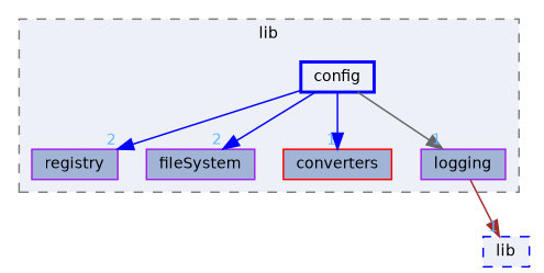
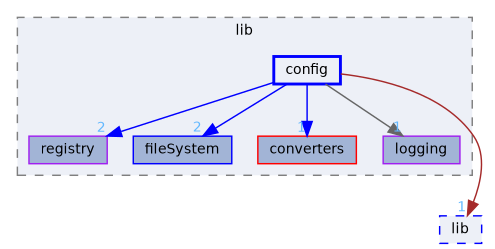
  digraph {
    compound=true
    node [color=blue fillcolor="#a2b4d6" fontname=Helvetica fontsize=10 shape=box style=filled]
    edge [color=blue fontcolor=steelblue1 fontname=Helvetica fontsize=10 headlabel=1 labeldistance=1.5 labelfontname=Helvetica labelfontsize=10]
    n1 [color=purple height=0.2 label=registry width=0.4]
-   n2 [color=purple height=0.2 label=fileSystem width=0.4]
+   n2 [height=0.2 label=fileSystem width=0.4]
    n3 [color=red height=0.2 label=converters width=0.4]
    n4 [color=purple height=0.2 label=logging width=0.4]
    n5 [fillcolor="#edf0f7" height=0.2 label=config style="filled,bold" width=0.4]
    n6 [fillcolor="#edf0f7" height=0.2 label=lib style="filled,dashed" width=0.4]
    subgraph cluster_1 {
      bgcolor="#edf0f7"
      fontname=Helvetica
      fontsize=10
      label=lib
      pencolor=grey50
      style="filled,dashed"
      n1
      n2
      n3
      n4
      n5
    }
    n5 -> n1 [headlabel=2]
    n5 -> n2 [headlabel=2]
    n5 -> n3
    n5 -> n4 [color=gray40]
-   n4 -> n6 [color=brown]
+   n5 -> n6 [color=brown]
  }
